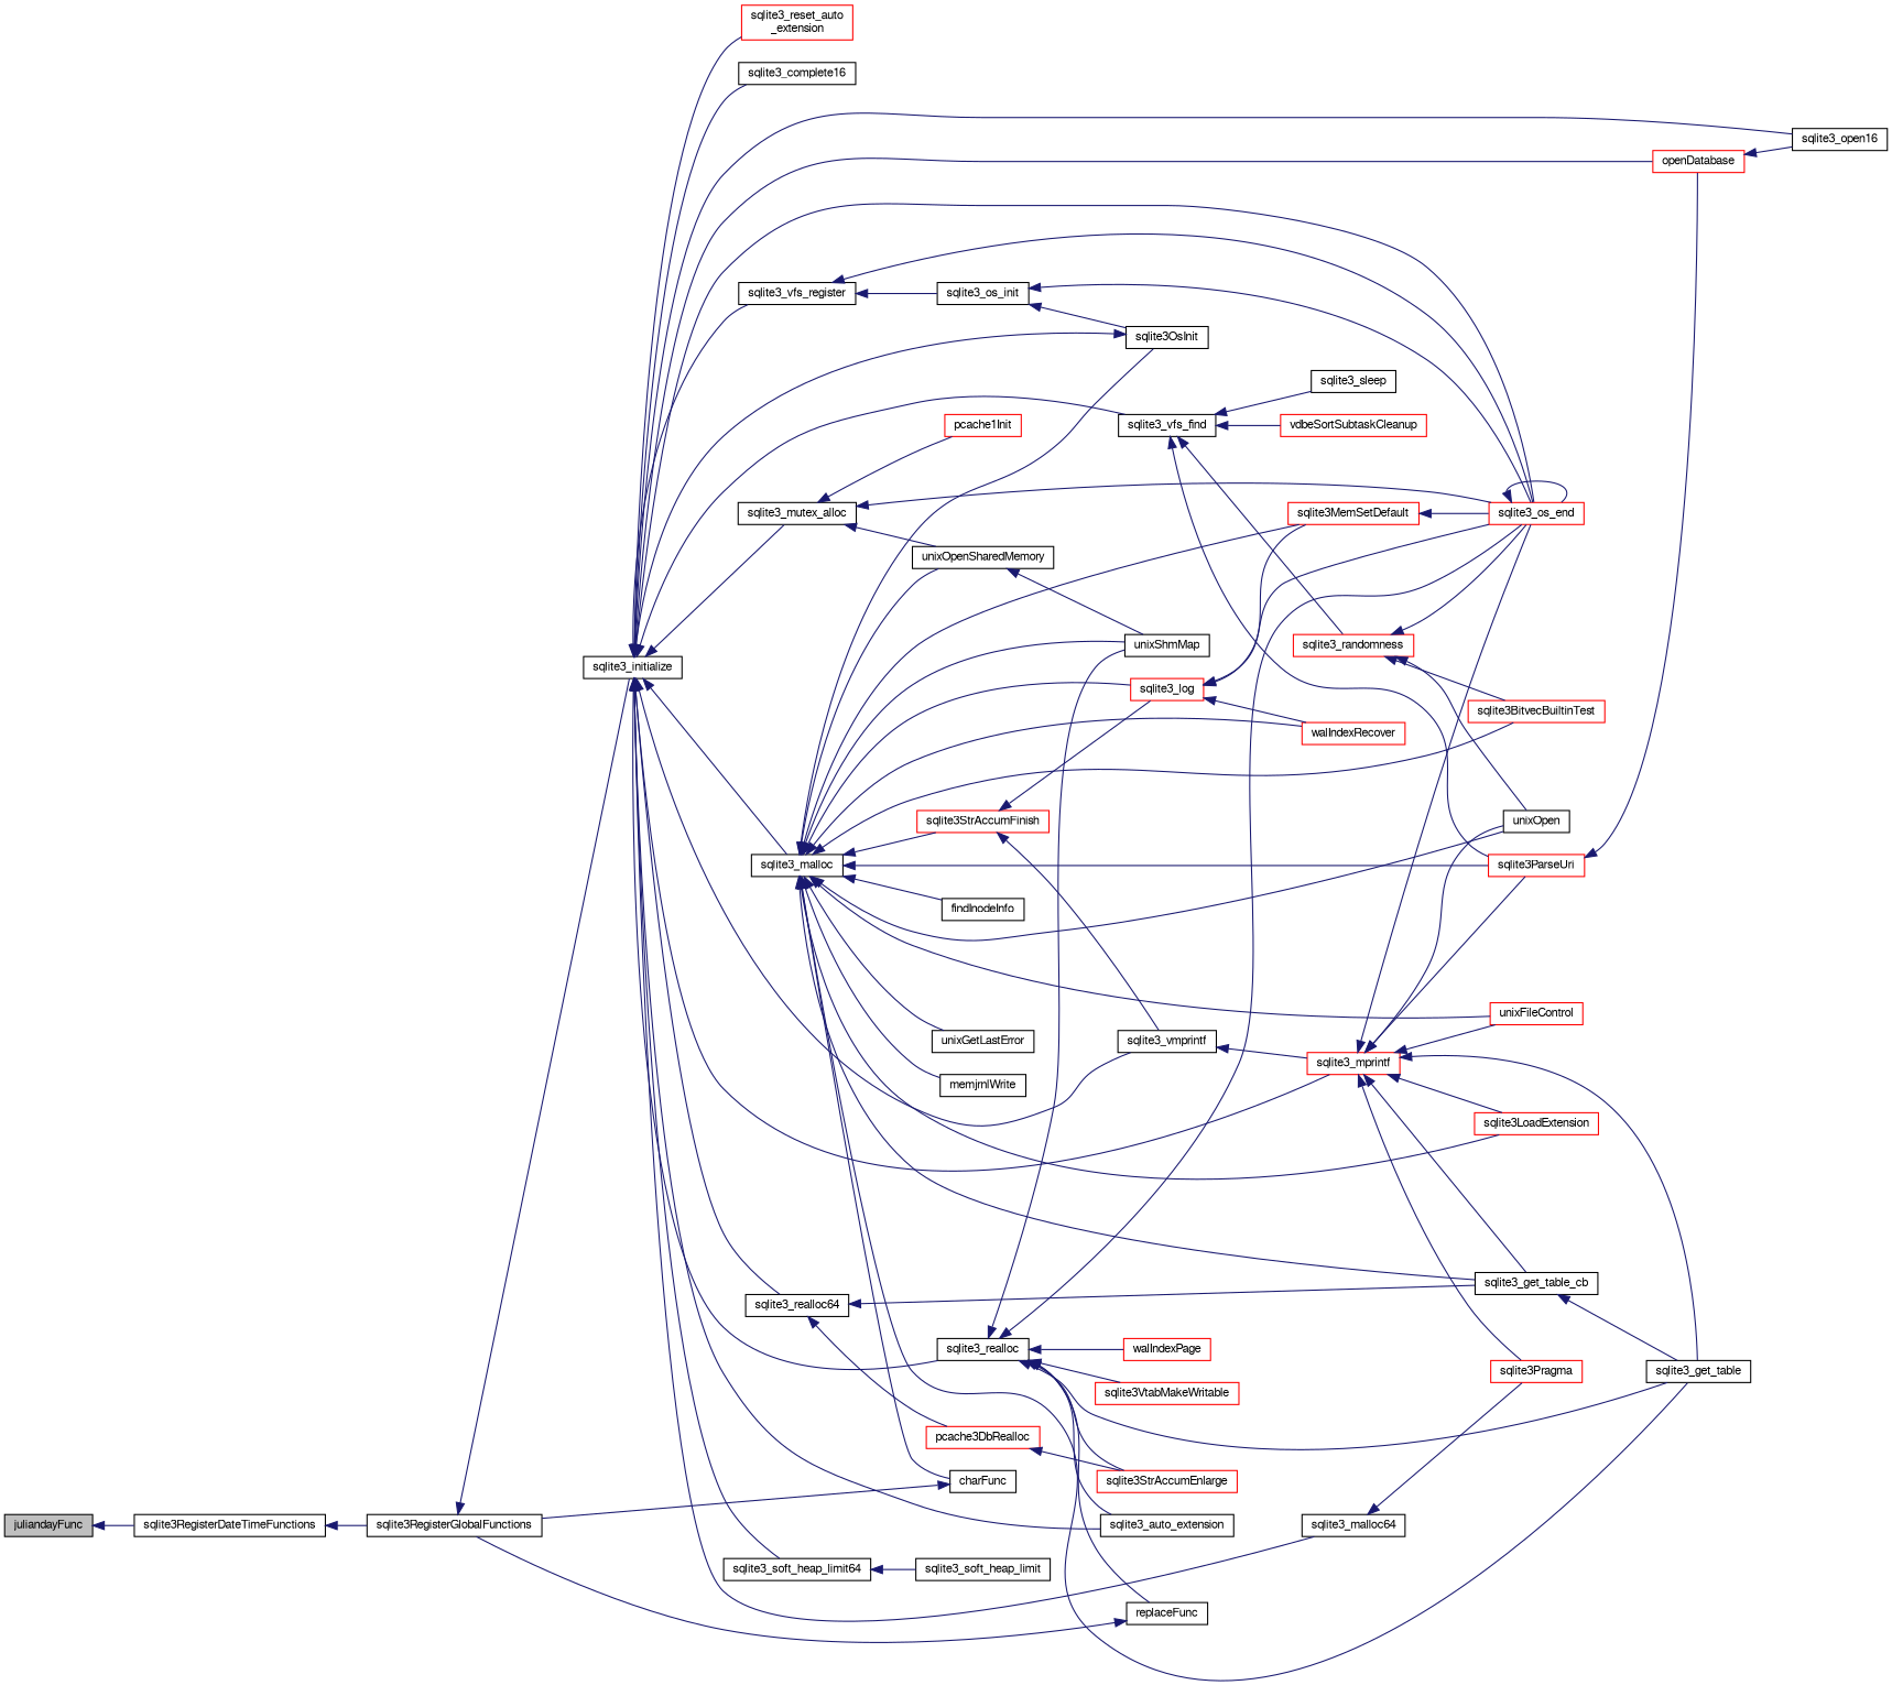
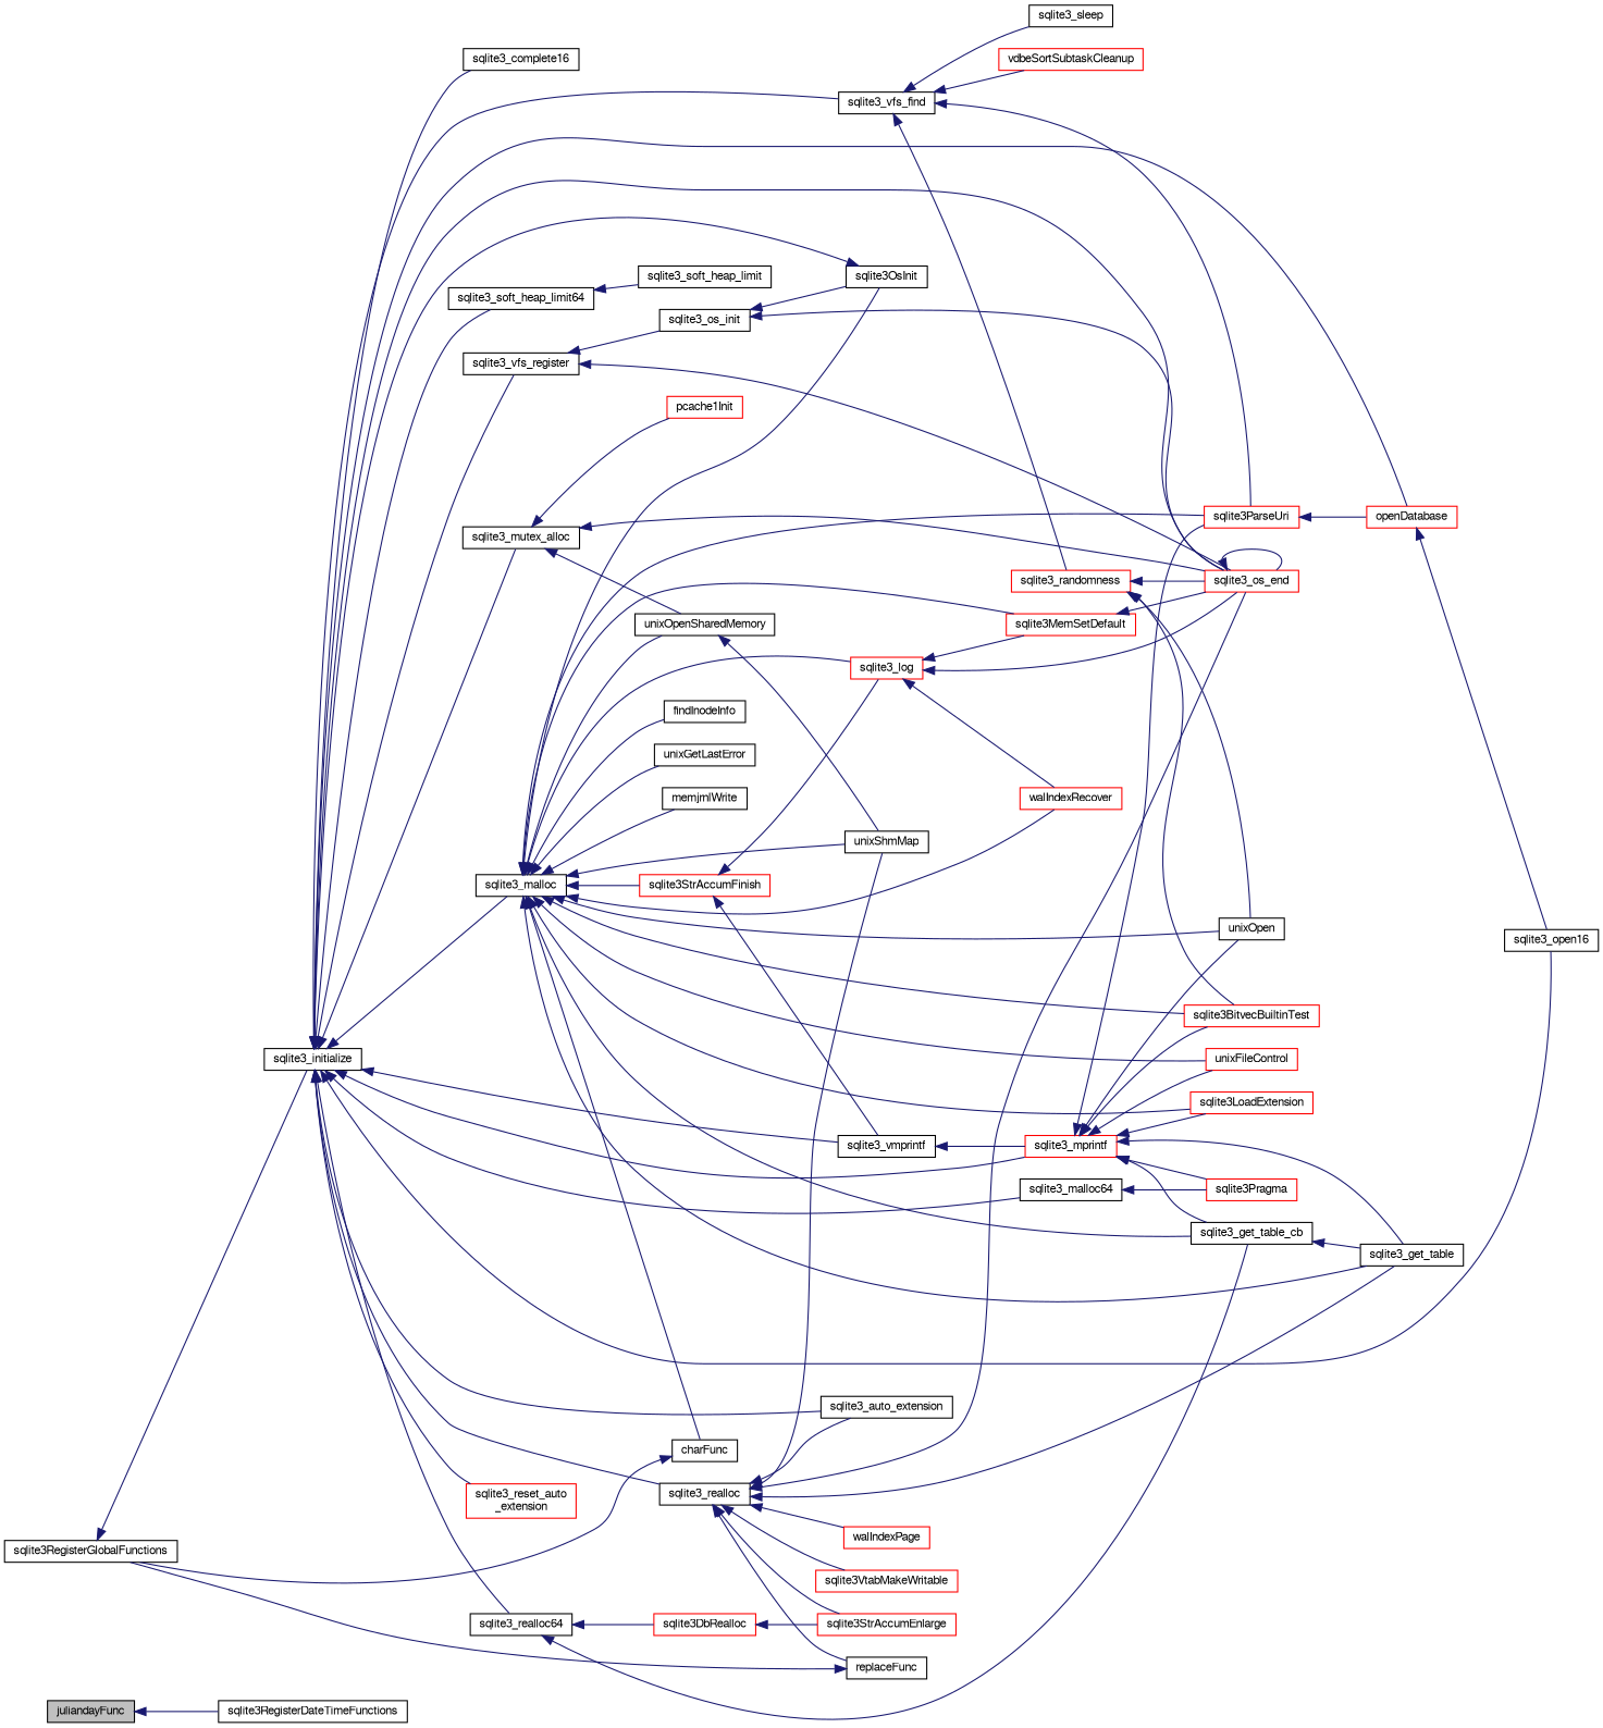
  digraph {
    rankdir=LR
    node [color=black fillcolor=white fontname=FreeSans fontsize=10 shape=record style=filled]
    edge [color=midnightblue dir=back fontname=FreeSans fontsize=10 labelfontname=FreeSans labelfontsize=10 style=solid]
    n1 [fillcolor=grey75 fontcolor=black height=0.2 label=juliandayFunc width=0.4]
    n2 [height=0.2 label=sqlite3RegisterDateTimeFunctions width=0.4]
    n3 [height=0.2 label=sqlite3RegisterGlobalFunctions width=0.4]
    n4 [height=0.2 label=sqlite3_initialize width=0.4]
    n5 [height=0.2 label=sqlite3_vfs_find width=0.4]
    n6 [color=red height=0.2 label=sqlite3_os_end width=0.4]
    n7 [color=red height=0.2 label=openDatabase width=0.4]
    n8 [height=0.2 label=sqlite3_open16 width=0.4]
    n9 [height=0.2 label=sqlite3_vfs_register width=0.4]
    n10 [height=0.2 label=sqlite3_mutex_alloc width=0.4]
    n11 [height=0.2 label=sqlite3_soft_heap_limit64 width=0.4]
    n12 [height=0.2 label=sqlite3_malloc width=0.4]
    n13 [height=0.2 label=sqlite3_vmprintf width=0.4]
    n14 [color=red height=0.2 label=sqlite3_mprintf width=0.4]
    n15 [height=0.2 label=sqlite3_malloc64 width=0.4]
    n16 [height=0.2 label=sqlite3_realloc width=0.4]
    n17 [height=0.2 label=sqlite3_auto_extension width=0.4]
    n18 [height=0.2 label=sqlite3_realloc64 width=0.4]
    n19 [color=red height=0.2 label="sqlite3_reset_auto\l_extension" width=0.4]
    n20 [height=0.2 label=sqlite3_complete16 width=0.4]
    n21 [color=red height=0.2 label=sqlite3_randomness width=0.4]
    n22 [color=red height=0.2 label=vdbeSortSubtaskCleanup width=0.4]
    n23 [color=red height=0.2 label=sqlite3ParseUri width=0.4]
    n24 [height=0.2 label=sqlite3_sleep width=0.4]
    n25 [height=0.2 label=sqlite3_os_init width=0.4]
    n26 [height=0.2 label=unixOpenSharedMemory width=0.4]
    n27 [color=red height=0.2 label=pcache1Init width=0.4]
    n28 [height=0.2 label=sqlite3_soft_heap_limit width=0.4]
    n29 [height=0.2 label=unixOpen width=0.4]
    n30 [color=red height=0.2 label=sqlite3BitvecBuiltinTest width=0.4]
    n31 [height=0.2 label=sqlite3OsInit width=0.4]
    n32 [height=0.2 label=unixShmMap width=0.4]
    n33 [color=red height=0.2 label=sqlite3MemSetDefault width=0.4]
    n34 [color=red height=0.2 label=sqlite3StrAccumFinish width=0.4]
    n35 [color=red height=0.2 label=unixFileControl width=0.4]
    n36 [color=red height=0.2 label=sqlite3LoadExtension width=0.4]
    n37 [height=0.2 label=sqlite3_get_table_cb width=0.4]
    n38 [height=0.2 label=sqlite3_get_table width=0.4]
    n39 [color=red height=0.2 label=sqlite3_log width=0.4]
    n40 [color=red height=0.2 label=walIndexRecover width=0.4]
    n41 [height=0.2 label=findInodeInfo width=0.4]
    n42 [height=0.2 label=unixGetLastError width=0.4]
    n43 [height=0.2 label=memjrnlWrite width=0.4]
    n44 [height=0.2 label=charFunc width=0.4]
    n45 [color=red height=0.2 label=sqlite3Pragma width=0.4]
    n46 [color=red height=0.2 label=sqlite3StrAccumEnlarge width=0.4]
    n47 [color=red height=0.2 label=walIndexPage width=0.4]
    n48 [height=0.2 label=replaceFunc width=0.4]
    n49 [color=red height=0.2 label=sqlite3VtabMakeWritable width=0.4]
-   n50 [color=red height=0.2 label=pcache3DbRealloc width=0.4]
+   n50 [color=red height=0.2 label=sqlite3DbRealloc width=0.4]
    n1 -> n2
-   n2 -> n3
    n3 -> n4
    n4 -> n5
    n4 -> n6
    n4 -> n7
    n4 -> n8
    n4 -> n9
    n4 -> n10
    n4 -> n11
    n4 -> n12
    n4 -> n13
    n4 -> n14
    n4 -> n15
    n4 -> n16
    n4 -> n17
    n4 -> n18
    n4 -> n19
    n4 -> n20
    n5 -> n21
    n5 -> n22
    n5 -> n23
    n5 -> n24
    n6 -> n6
    n7 -> n8
    n9 -> n6
    n9 -> n25
    n10 -> n6
    n10 -> n26
    n10 -> n27
    n11 -> n28
    n12 -> n23
    n12 -> n26
    n12 -> n29
    n12 -> n30
    n12 -> n31
    n12 -> n32
    n12 -> n33
    n12 -> n34
    n12 -> n35
    n12 -> n36
    n12 -> n37
    n12 -> n38
    n12 -> n39
    n12 -> n40
    n12 -> n41
    n12 -> n42
    n12 -> n43
    n12 -> n44
    n13 -> n14
-   n14 -> n6
+   n14 -> n30
    n14 -> n23
    n14 -> n29
    n14 -> n35
    n14 -> n36
    n14 -> n37
    n14 -> n38
    n14 -> n45
    n15 -> n45
    n16 -> n6
    n16 -> n17
    n16 -> n32
    n16 -> n38
    n16 -> n46
    n16 -> n47
    n16 -> n48
    n16 -> n49
    n18 -> n37
    n18 -> n50
    n21 -> n6
    n21 -> n29
    n21 -> n30
    n23 -> n7
    n25 -> n6
    n25 -> n31
    n26 -> n32
    n31 -> n4
    n33 -> n6
    n34 -> n13
    n34 -> n39
    n37 -> n38
    n39 -> n6
    n39 -> n33
    n39 -> n40
    n44 -> n3
    n48 -> n3
    n50 -> n46
  }
